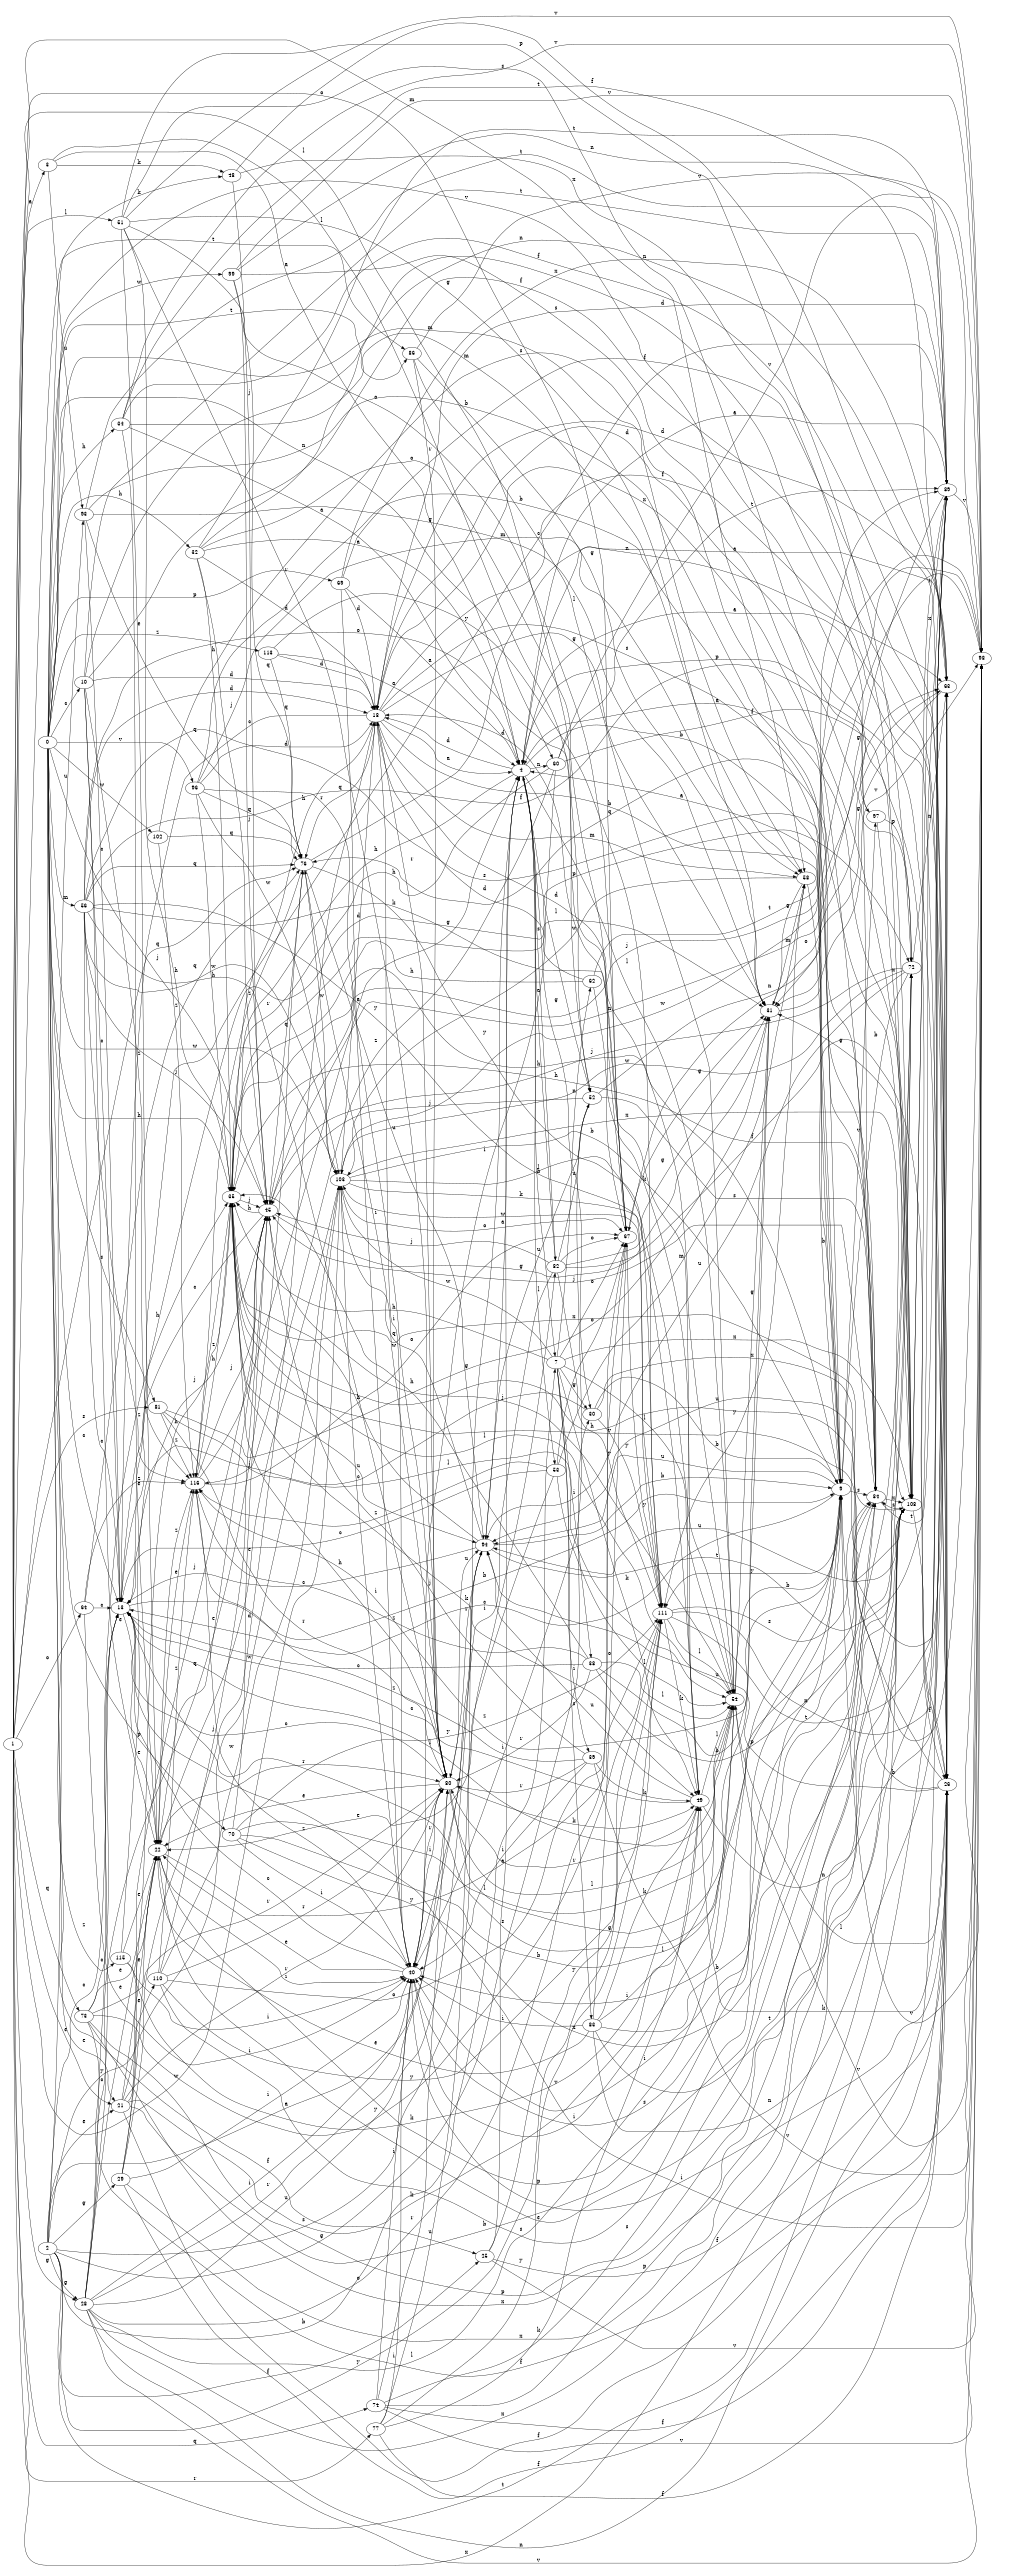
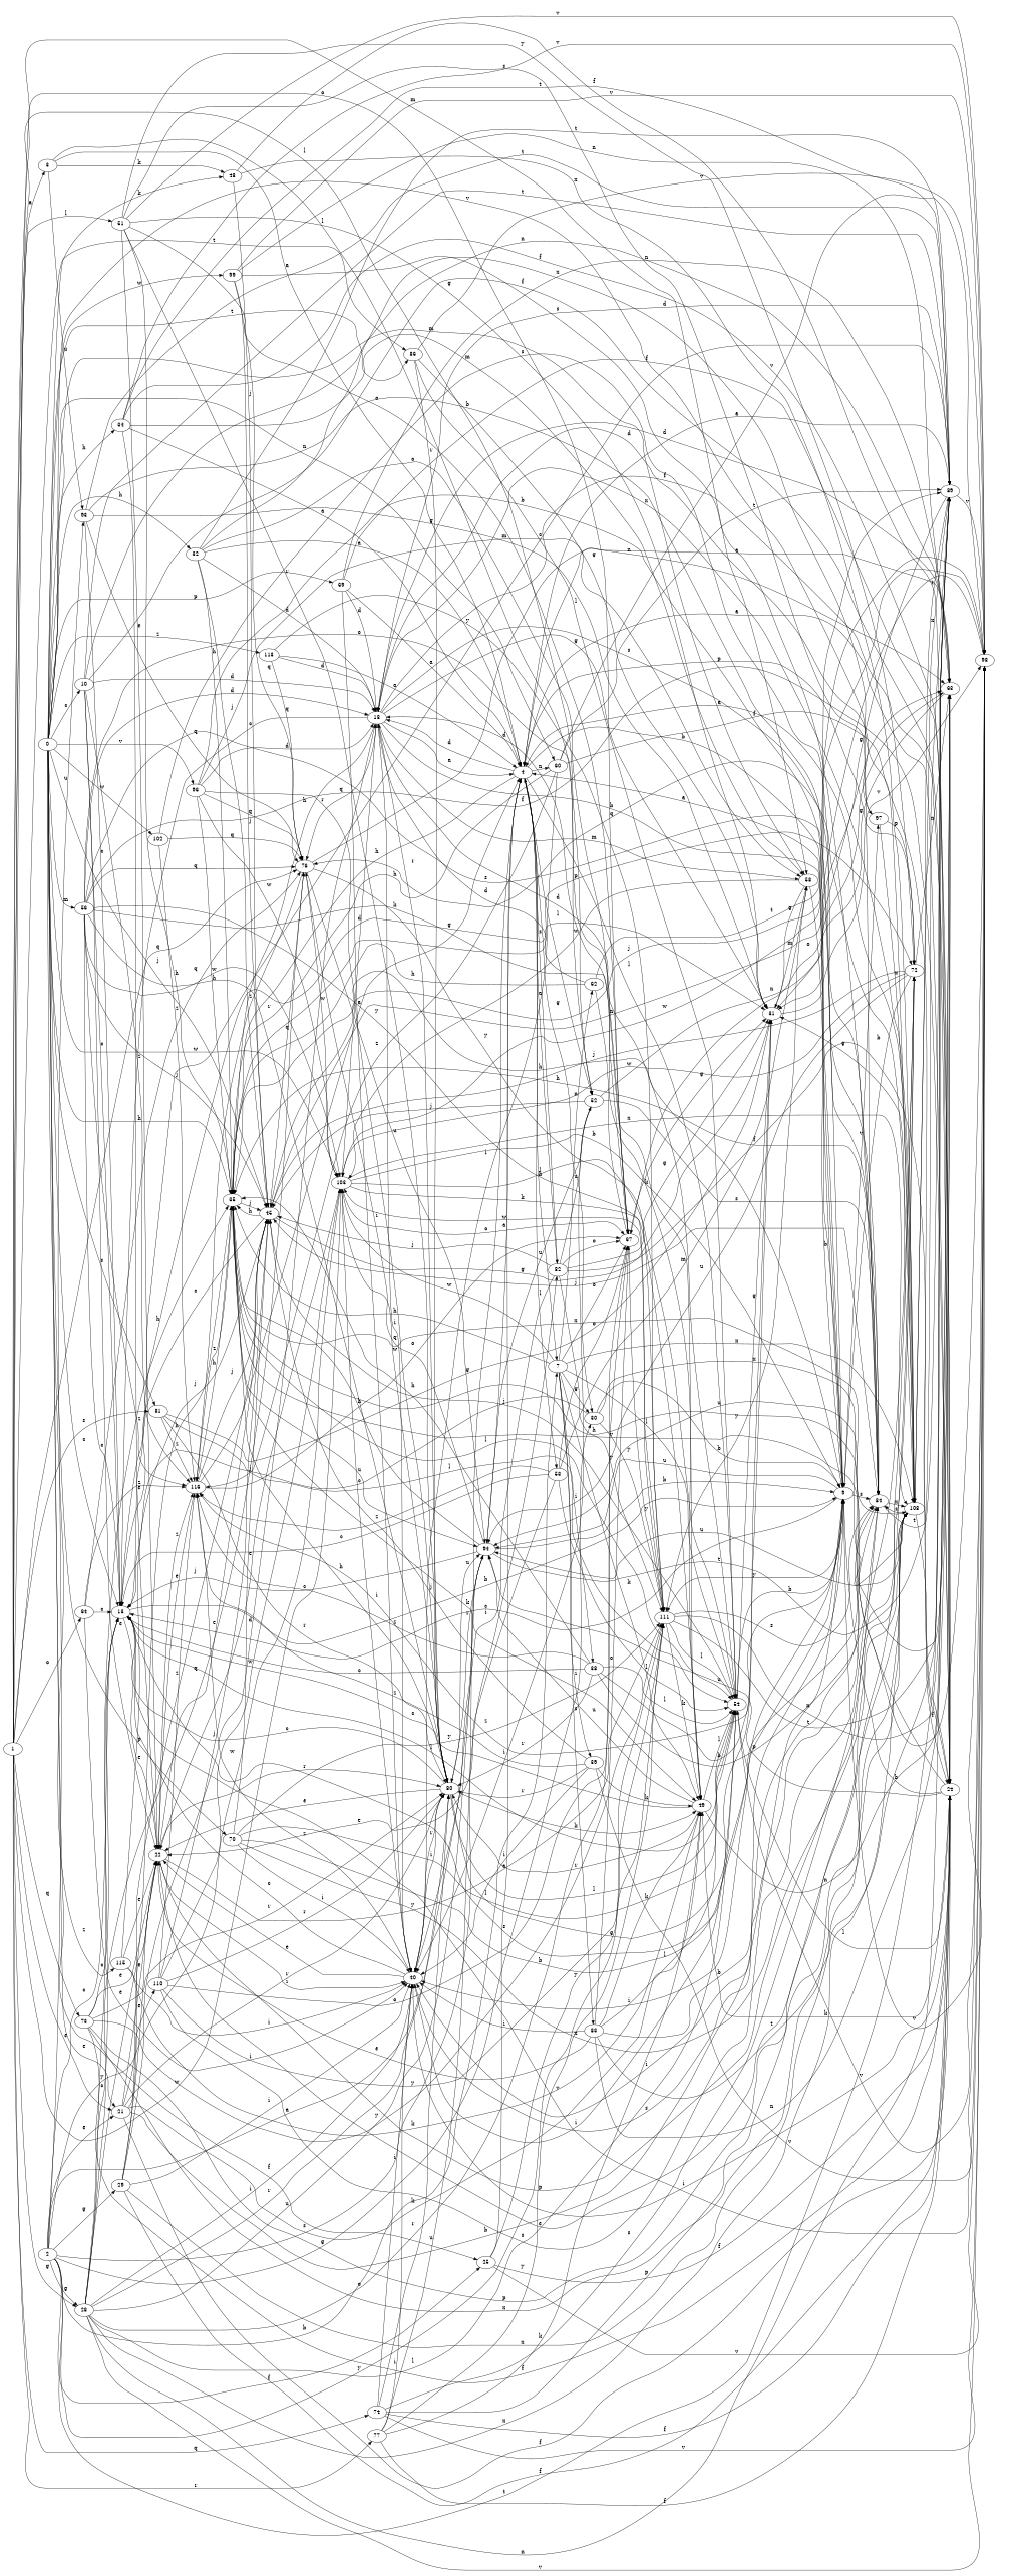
  strict digraph {
    rankdir=LR
    0
    10
    13
    21
    25
    32
    34
    35
    45
    48
    56
    58
    60
    69
    70
    81
    86
    96
    97
    99
    102
    103
    113
    115
    89
    18
    22
-   26
+   26 [label=24]
    63
    116
    9
    54
    84
    98
    31
    49
    80
    4
    111
    67
    108
    72
    94
    76
    40
    1
    3
    28
    51
    52
    64
    73
    74
    77
    93
    2
    7
    29
    30
    82
    110
    53
    38
    39
    62
    83
    0 -> 10 [label=c]
    0 -> 13 [label=c]
    0 -> 21 [label=e]
    0 -> 25 [label=f]
    0 -> 32 [label=h]
    0 -> 34 [label=h]
    0 -> 35 [label=h]
    0 -> 45 [label=j]
    0 -> 48 [label=k]
    0 -> 56 [label=m]
    0 -> 58 [label=m]
    0 -> 60 [label=n]
    0 -> 69 [label=p]
    0 -> 70 [label=p]
    0 -> 81 [label=s]
    0 -> 86 [label=t]
    0 -> 96 [label=v]
    0 -> 97 [label=v]
    0 -> 99 [label=w]
    0 -> 102 [label=w]
    0 -> 103 [label=w]
    0 -> 113 [label=z]
    0 -> 115 [label=z]
    10 -> 13 [label=c]
    10 -> 89 [label=t]
    10 -> 18 [label=d]
    10 -> 22 [label=e]
    10 -> 26 [label=f]
    10 -> 63 [label=n]
    10 -> 116 [label=z]
    13 -> 22 [label=e]
    13 -> 9 [label=b]
    13 -> 54 [label=l]
    13 -> 84 [label=s]
    13 -> 98 [label=v]
    13 -> 31 [label=g]
    21 -> 45 [label=j]
    21 -> 103 [label=w]
    21 -> 22 [label=e]
    21 -> 26 [label=f]
    21 -> 9 [label=b]
    21 -> 49 [label=k]
    21 -> 80 [label=r]
    25 -> 26 [label=f]
    25 -> 98 [label=v]
    25 -> 4 [label=a]
    25 -> 111 [label=y]
    32 -> 35 [label=h]
    32 -> 45 [label=j]
    32 -> 89 [label=t]
    32 -> 18 [label=d]
    32 -> 4 [label=a]
    32 -> 67 [label=o]
    32 -> 108 [label=x]
    34 -> 58 [label=m]
    34 -> 89 [label=t]
    34 -> 22 [label=e]
    34 -> 26 [label=f]
    34 -> 98 [label=v]
    34 -> 4 [label=a]
    35 -> 45 [label=j]
    35 -> 116 [label=z]
    35 -> 54 [label=l]
    35 -> 98 [label=v]
    35 -> 49 [label=k]
    35 -> 108 [label=x]
    35 -> 72 [label=p]
    35 -> 94 [label=u]
    45 -> 13 [label=c]
    45 -> 35 [label=h]
    45 -> 22 [label=e]
    45 -> 63 [label=n]
    45 -> 31 [label=g]
    45 -> 76 [label=q]
    48 -> 45 [label=j]
    48 -> 26 [label=f]
    48 -> 108 [label=x]
    56 -> 13 [label=c]
    56 -> 45 [label=j]
    56 -> 103 [label=w]
    56 -> 18 [label=d]
    56 -> 26 [label=f]
    56 -> 116 [label=z]
    56 -> 84 [label=s]
    56 -> 49 [label=k]
    56 -> 80 [label=r]
    56 -> 111 [label=y]
    56 -> 67 [label=o]
    56 -> 76 [label=q]
    58 -> 103 [label=w]
    58 -> 9 [label=b]
    58 -> 31 [label=g]
    58 -> 111 [label=y]
    60 -> 35 [label=h]
    60 -> 89 [label=t]
    60 -> 26 [label=f]
    60 -> 116 [label=z]
    60 -> 98 [label=v]
    60 -> 40 [label=i]
    69 -> 18 [label=d]
    69 -> 26 [label=f]
    69 -> 63 [label=n]
    69 -> 4 [label=a]
    69 -> 40 [label=i]
    70 -> 45 [label=j]
    70 -> 9 [label=b]
    70 -> 54 [label=l]
    70 -> 111 [label=y]
    70 -> 108 [label=x]
    70 -> 40 [label=i]
    81 -> 116 [label=z]
    81 -> 54 [label=l]
    81 -> 31 [label=g]
    81 -> 80 [label=r]
    86 -> 54 [label=l]
    86 -> 98 [label=v]
    86 -> 31 [label=g]
    86 -> 80 [label=r]
    96 -> 35 [label=h]
    96 -> 58 [label=m]
    96 -> 103 [label=w]
    96 -> 18 [label=d]
    96 -> 9 [label=b]
    96 -> 80 [label=r]
    96 -> 76 [label=q]
    97 -> 18 [label=d]
    97 -> 108 [label=x]
    97 -> 72 [label=p]
    99 -> 45 [label=j]
    99 -> 63 [label=n]
    99 -> 84 [label=s]
    99 -> 98 [label=v]
    99 -> 76 [label=q]
    102 -> 116 [label=z]
    102 -> 84 [label=s]
    102 -> 76 [label=q]
    103 -> 18 [label=d]
    103 -> 22 [label=e]
    103 -> 9 [label=b]
    103 -> 54 [label=l]
    103 -> 49 [label=k]
    103 -> 67 [label=o]
    103 -> 108 [label=x]
    103 -> 40 [label=i]
    113 -> 18 [label=d]
    113 -> 4 [label=a]
    113 -> 111 [label=y]
    113 -> 76 [label=q]
    115 -> 45 [label=j]
    115 -> 22 [label=e]
    115 -> 49 [label=k]
    115 -> 40 [label=i]
    89 -> 13 [label=c]
    89 -> 18 [label=d]
    89 -> 98 [label=v]
    89 -> 31 [label=g]
    89 -> 4 [label=a]
    89 -> 108 [label=x]
    18 -> 13 [label=c]
    18 -> 35 [label=h]
    18 -> 58 [label=m]
    18 -> 26 [label=f]
    18 -> 9 [label=b]
    18 -> 84 [label=s]
    18 -> 31 [label=g]
    18 -> 80 [label=r]
    18 -> 4 [label=a]
    18 -> 108 [label=x]
    18 -> 76 [label=q]
    18 -> 40 [label=i]
    22 -> 116 [label=z]
    22 -> 80 [label=r]
    22 -> 111 [label=y]
    22 -> 72 [label=p]
    22 -> 40 [label=i]
    26 -> 35 [label=h]
    26 -> 9 [label=b]
    26 -> 54 [label=l]
    26 -> 49 [label=k]
    26 -> 4 [label=a]
    26 -> 94 [label=u]
    26 -> 40 [label=i]
    63 -> 18 [label=d]
    63 -> 31 [label=g]
    63 -> 4 [label=a]
    63 -> 94 [label=u]
    116 -> 35 [label=h]
    116 -> 45 [label=j]
    116 -> 22 [label=e]
    116 -> 4 [label=a]
    116 -> 67 [label=o]
    9 -> 13 [label=c]
    9 -> 35 [label=h]
    9 -> 97 [label=v]
    9 -> 84 [label=s]
    9 -> 98 [label=v]
    9 -> 4 [label=a]
    9 -> 111 [label=y]
    9 -> 94 [label=u]
    9 -> 40 [label=i]
    54 -> 45 [label=j]
    54 -> 18 [label=d]
    54 -> 9 [label=b]
    54 -> 98 [label=v]
    54 -> 31 [label=g]
    54 -> 40 [label=i]
    84 -> 35 [label=h]
    84 -> 45 [label=j]
    84 -> 89 [label=t]
    84 -> 108 [label=x]
    84 -> 40 [label=i]
    98 -> 45 [label=j]
    98 -> 103 [label=w]
    98 -> 67 [label=o]
    31 -> 58 [label=m]
    31 -> 116 [label=z]
    31 -> 98 [label=v]
    49 -> 13 [label=c]
    49 -> 63 [label=n]
    49 -> 54 [label=l]
    49 -> 80 [label=r]
    49 -> 94 [label=u]
    80 -> 13 [label=c]
    80 -> 35 [label=h]
    80 -> 103 [label=w]
    80 -> 22 [label=e]
    80 -> 54 [label=l]
    80 -> 31 [label=g]
    80 -> 49 [label=k]
    80 -> 94 [label=u]
    80 -> 40 [label=i]
    4 -> 35 [label=h]
    4 -> 60 [label=n]
    4 -> 18 [label=d]
    4 -> 9 [label=b]
    4 -> 54 [label=l]
    4 -> 72 [label=p]
    4 -> 52 [label=l]
    4 -> 7 [label=b]
    4 -> 30 [label=g]
    4 -> 82 [label=s]
    4 -> 53 [label=l]
    111 -> 103 [label=w]
    111 -> 89 [label=t]
    111 -> 63 [label=n]
    111 -> 54 [label=l]
    111 -> 84 [label=s]
    111 -> 49 [label=k]
    67 -> 18 [label=d]
    67 -> 31 [label=g]
    67 -> 111 [label=y]
    108 -> 89 [label=t]
    108 -> 22 [label=e]
    108 -> 26 [label=f]
    108 -> 84 [label=s]
    108 -> 31 [label=g]
    108 -> 4 [label=a]
    108 -> 94 [label=u]
    108 -> 76 [label=q]
    72 -> 45 [label=j]
    72 -> 103 [label=w]
    72 -> 63 [label=n]
    72 -> 9 [label=b]
    72 -> 94 [label=u]
    94 -> 13 [label=c]
    94 -> 35 [label=h]
    94 -> 89 [label=t]
    94 -> 9 [label=b]
    94 -> 80 [label=r]
    94 -> 4 [label=a]
    94 -> 76 [label=q]
    76 -> 103 [label=w]
    76 -> 63 [label=n]
    76 -> 116 [label=z]
    76 -> 111 [label=y]
    76 -> 94 [label=u]
    40 -> 13 [label=c]
    40 -> 22 [label=e]
    40 -> 116 [label=z]
    40 -> 84 [label=s]
    40 -> 80 [label=r]
    1 -> 21 [label=e]
    1 -> 58 [label=m]
    1 -> 81 [label=s]
    1 -> 86 [label=t]
    1 -> 103 [label=w]
    1 -> 67 [label=o]
-   1 -> 108 [label=x]
    1 -> 76 [label=q]
    1 -> 3 [label=a]
    1 -> 28 [label=g]
    1 -> 51 [label=l]
    1 -> 52 [label=l]
    1 -> 64 [label=o]
    1 -> 73 [label=q]
    1 -> 74 [label=q]
    1 -> 77 [label=r]
    3 -> 48 [label=k]
    3 -> 4 [label=a]
    3 -> 52 [label=l]
    3 -> 93 [label=u]
    28 -> 13 [label=c]
    28 -> 35 [label=h]
    28 -> 22 [label=e]
    28 -> 63 [label=n]
    28 -> 54 [label=l]
    28 -> 98 [label=v]
    28 -> 80 [label=r]
    28 -> 67 [label=o]
    28 -> 108 [label=x]
    28 -> 94 [label=u]
    28 -> 76 [label=q]
    28 -> 40 [label=i]
    51 -> 35 [label=h]
    51 -> 22 [label=e]
    51 -> 84 [label=s]
    51 -> 98 [label=v]
    51 -> 31 [label=g]
    51 -> 80 [label=r]
    51 -> 67 [label=o]
-   51 -> 72 [label=p]
+   51 -> 72 [label=y]
    52 -> 45 [label=j]
    52 -> 63 [label=n]
    52 -> 84 [label=s]
    52 -> 94 [label=u]
    52 -> 40 [label=i]
    64 -> 13 [label=c]
    64 -> 116 [label=z]
    64 -> 76 [label=q]
    64 -> 40 [label=i]
    73 -> 13 [label=c]
    73 -> 22 [label=e]
    73 -> 26 [label=f]
    73 -> 80 [label=r]
    73 -> 111 [label=y]
    73 -> 108 [label=x]
    73 -> 72 [label=p]
    74 -> 26 [label=f]
    74 -> 84 [label=s]
    74 -> 98 [label=v]
    74 -> 80 [label=r]
    74 -> 72 [label=p]
    74 -> 40 [label=i]
    77 -> 26 [label=f]
    77 -> 49 [label=k]
    77 -> 111 [label=y]
    77 -> 94 [label=u]
    77 -> 40 [label=i]
    93 -> 13 [label=c]
    93 -> 89 [label=t]
    93 -> 9 [label=b]
    93 -> 31 [label=g]
    93 -> 76 [label=q]
    2 -> 13 [label=c]
    2 -> 21 [label=e]
    2 -> 25 [label=f]
    2 -> 89 [label=t]
    2 -> 4 [label=a]
    2 -> 111 [label=y]
    2 -> 28 [label=g]
    2 -> 93 [label=u]
    2 -> 7 [label=b]
    2 -> 29 [label=g]
    2 -> 30 [label=g]
    2 -> 82 [label=s]
    2 -> 110 [label=y]
    7 -> 35 [label=h]
    7 -> 103 [label=w]
    7 -> 54 [label=l]
    7 -> 49 [label=k]
    7 -> 67 [label=o]
    7 -> 108 [label=x]
    7 -> 30 [label=g]
    7 -> 38 [label=i]
    7 -> 39 [label=i]
    7 -> 62 [label=n]
    7 -> 83 [label=s]
    29 -> 35 [label=h]
    29 -> 18 [label=d]
    29 -> 22 [label=e]
    29 -> 26 [label=f]
    29 -> 108 [label=x]
    29 -> 40 [label=i]
    30 -> 13 [label=c]
    30 -> 9 [label=b]
    30 -> 111 [label=y]
    30 -> 108 [label=x]
    82 -> 45 [label=j]
    82 -> 26 [label=f]
    82 -> 31 [label=g]
    82 -> 4 [label=a]
    82 -> 111 [label=y]
    82 -> 67 [label=o]
    82 -> 40 [label=i]
    82 -> 52 [label=u]
    110 -> 45 [label=j]
    110 -> 103 [label=w]
    110 -> 116 [label=z]
    110 -> 84 [label=s]
    110 -> 80 [label=r]
    110 -> 111 [label=y]
    110 -> 67 [label=o]
    53 -> 13 [label=c]
    53 -> 58 [label=m]
    53 -> 22 [label=e]
    53 -> 116 [label=z]
    53 -> 54 [label=l]
    53 -> 67 [label=o]
    38 -> 13 [label=c]
    38 -> 35 [label=h]
    38 -> 116 [label=z]
    38 -> 9 [label=b]
    38 -> 54 [label=l]
    38 -> 80 [label=r]
    38 -> 72 [label=p]
    39 -> 45 [label=j]
    39 -> 116 [label=z]
    39 -> 98 [label=v]
    39 -> 49 [label=k]
    39 -> 80 [label=r]
    39 -> 40 [label=i]
    62 -> 35 [label=h]
    62 -> 89 [label=t]
    62 -> 18 [label=d]
    62 -> 49 [label=k]
    83 -> 89 [label=t]
    83 -> 22 [label=e]
    83 -> 63 [label=n]
    83 -> 9 [label=b]
    83 -> 54 [label=l]
    83 -> 49 [label=k]
    83 -> 67 [label=o]
    83 -> 40 [label=i]
  }
